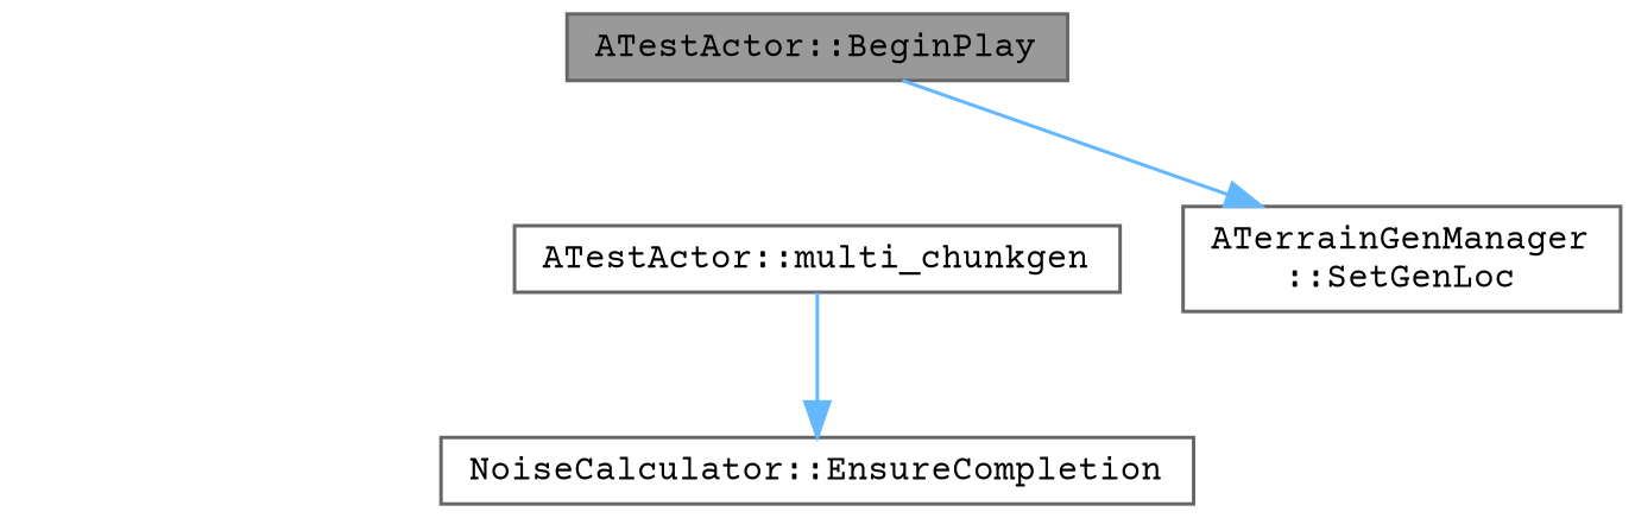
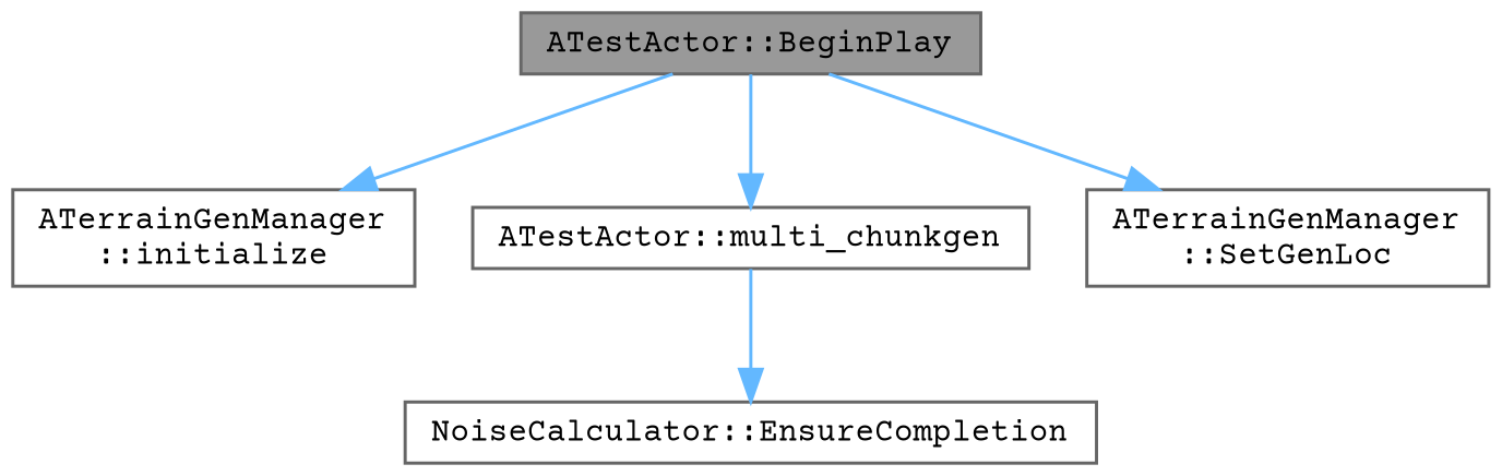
  digraph {
    fontname="Courier Prime"
    rankdir=TB
    node [color=grey40 fillcolor=white fontname="Courier Prime" fontsize=10 shape=box style=filled]
    edge [color=steelblue1 fontname="Courier Prime" fontsize=10 labelfontname=Helvetica labelfontsize=10 style=solid]
    n1 [color=gray40 fillcolor=grey60 fontcolor=black height=0.2 label="ATestActor::BeginPlay" width=0.4]
+   n2 [height=0.2 label="ATerrainGenManager\l::initialize" width=0.4]
    n3 [height=0.2 label="ATestActor::multi_chunkgen" width=0.4]
    n4 [height=0.2 label="ATerrainGenManager\l::SetGenLoc" width=0.4]
    n5 [height=0.2 label="NoiseCalculator::EnsureCompletion" width=0.4]
+   n1 -> n2
+   n1 -> n3
    n1 -> n4
    n3 -> n5
  }
